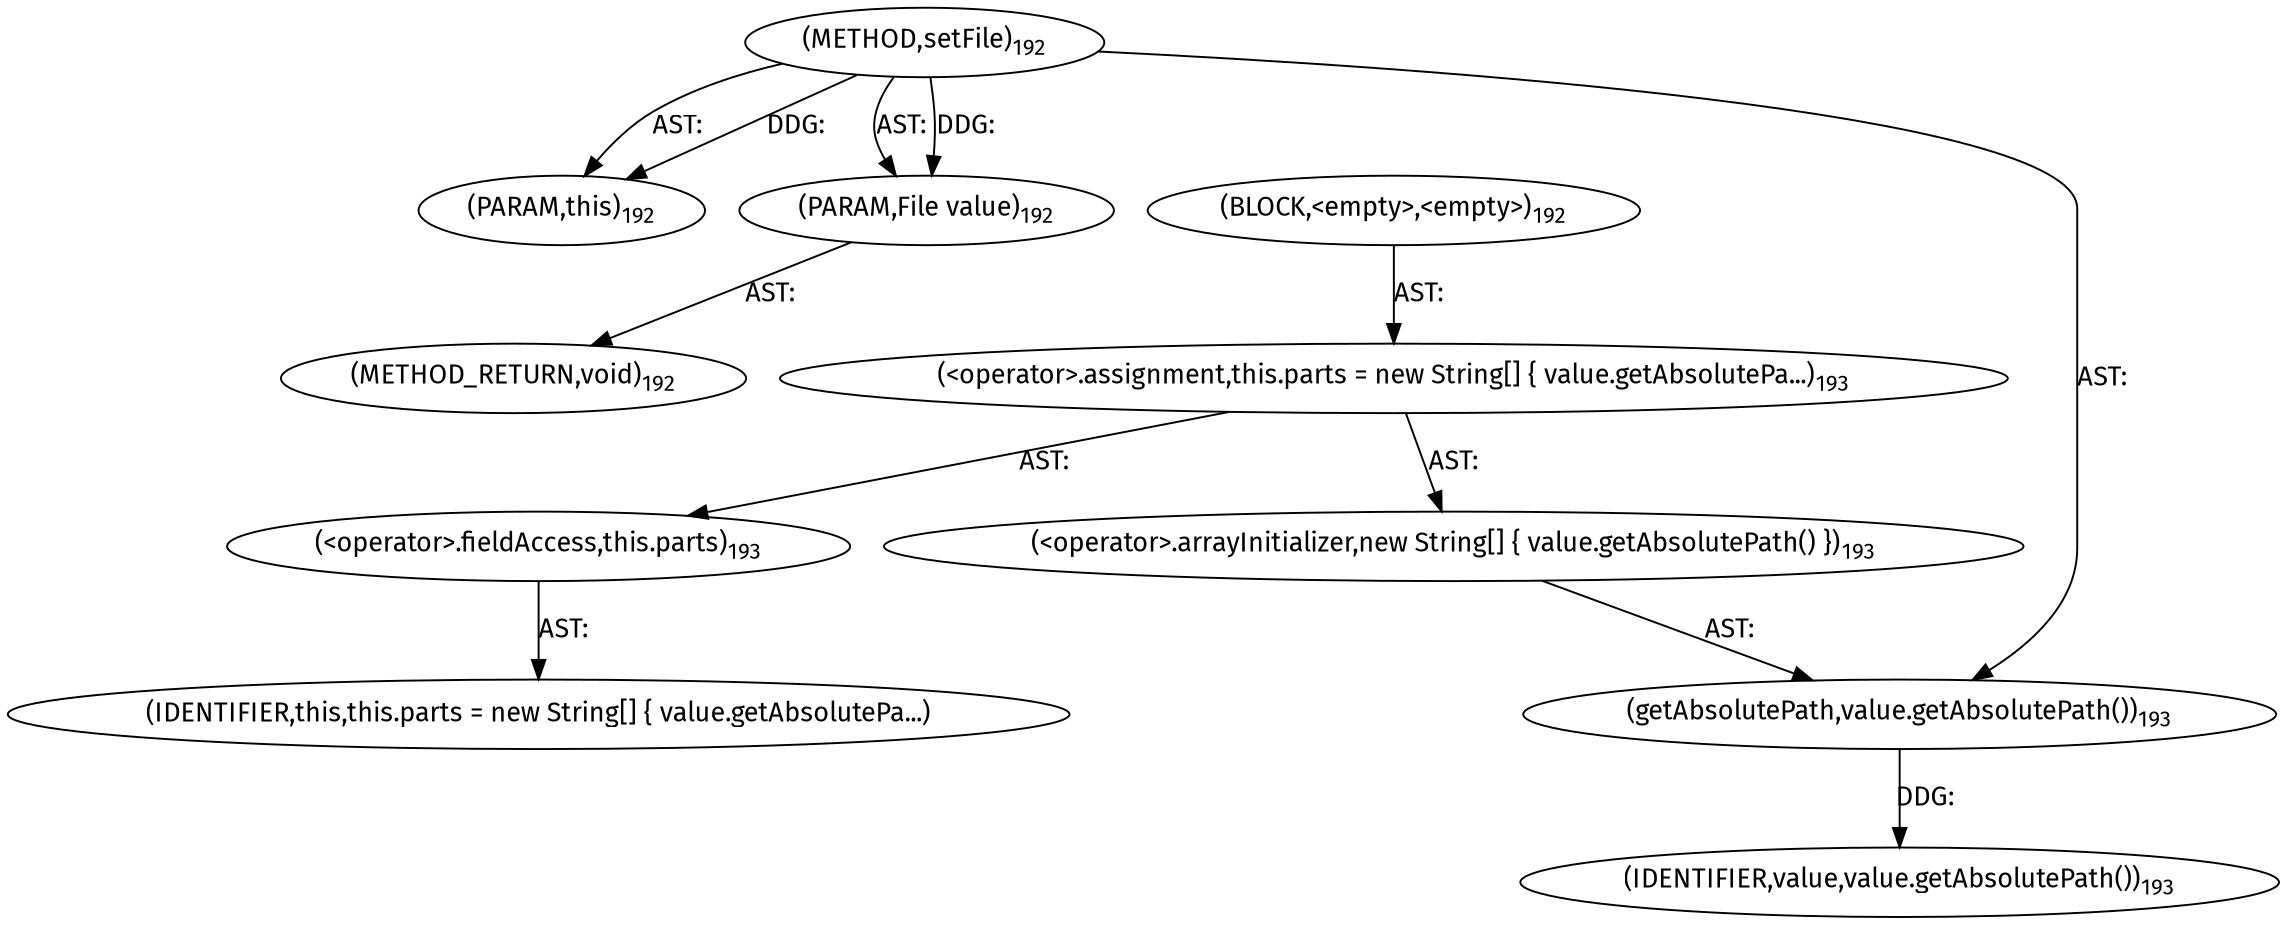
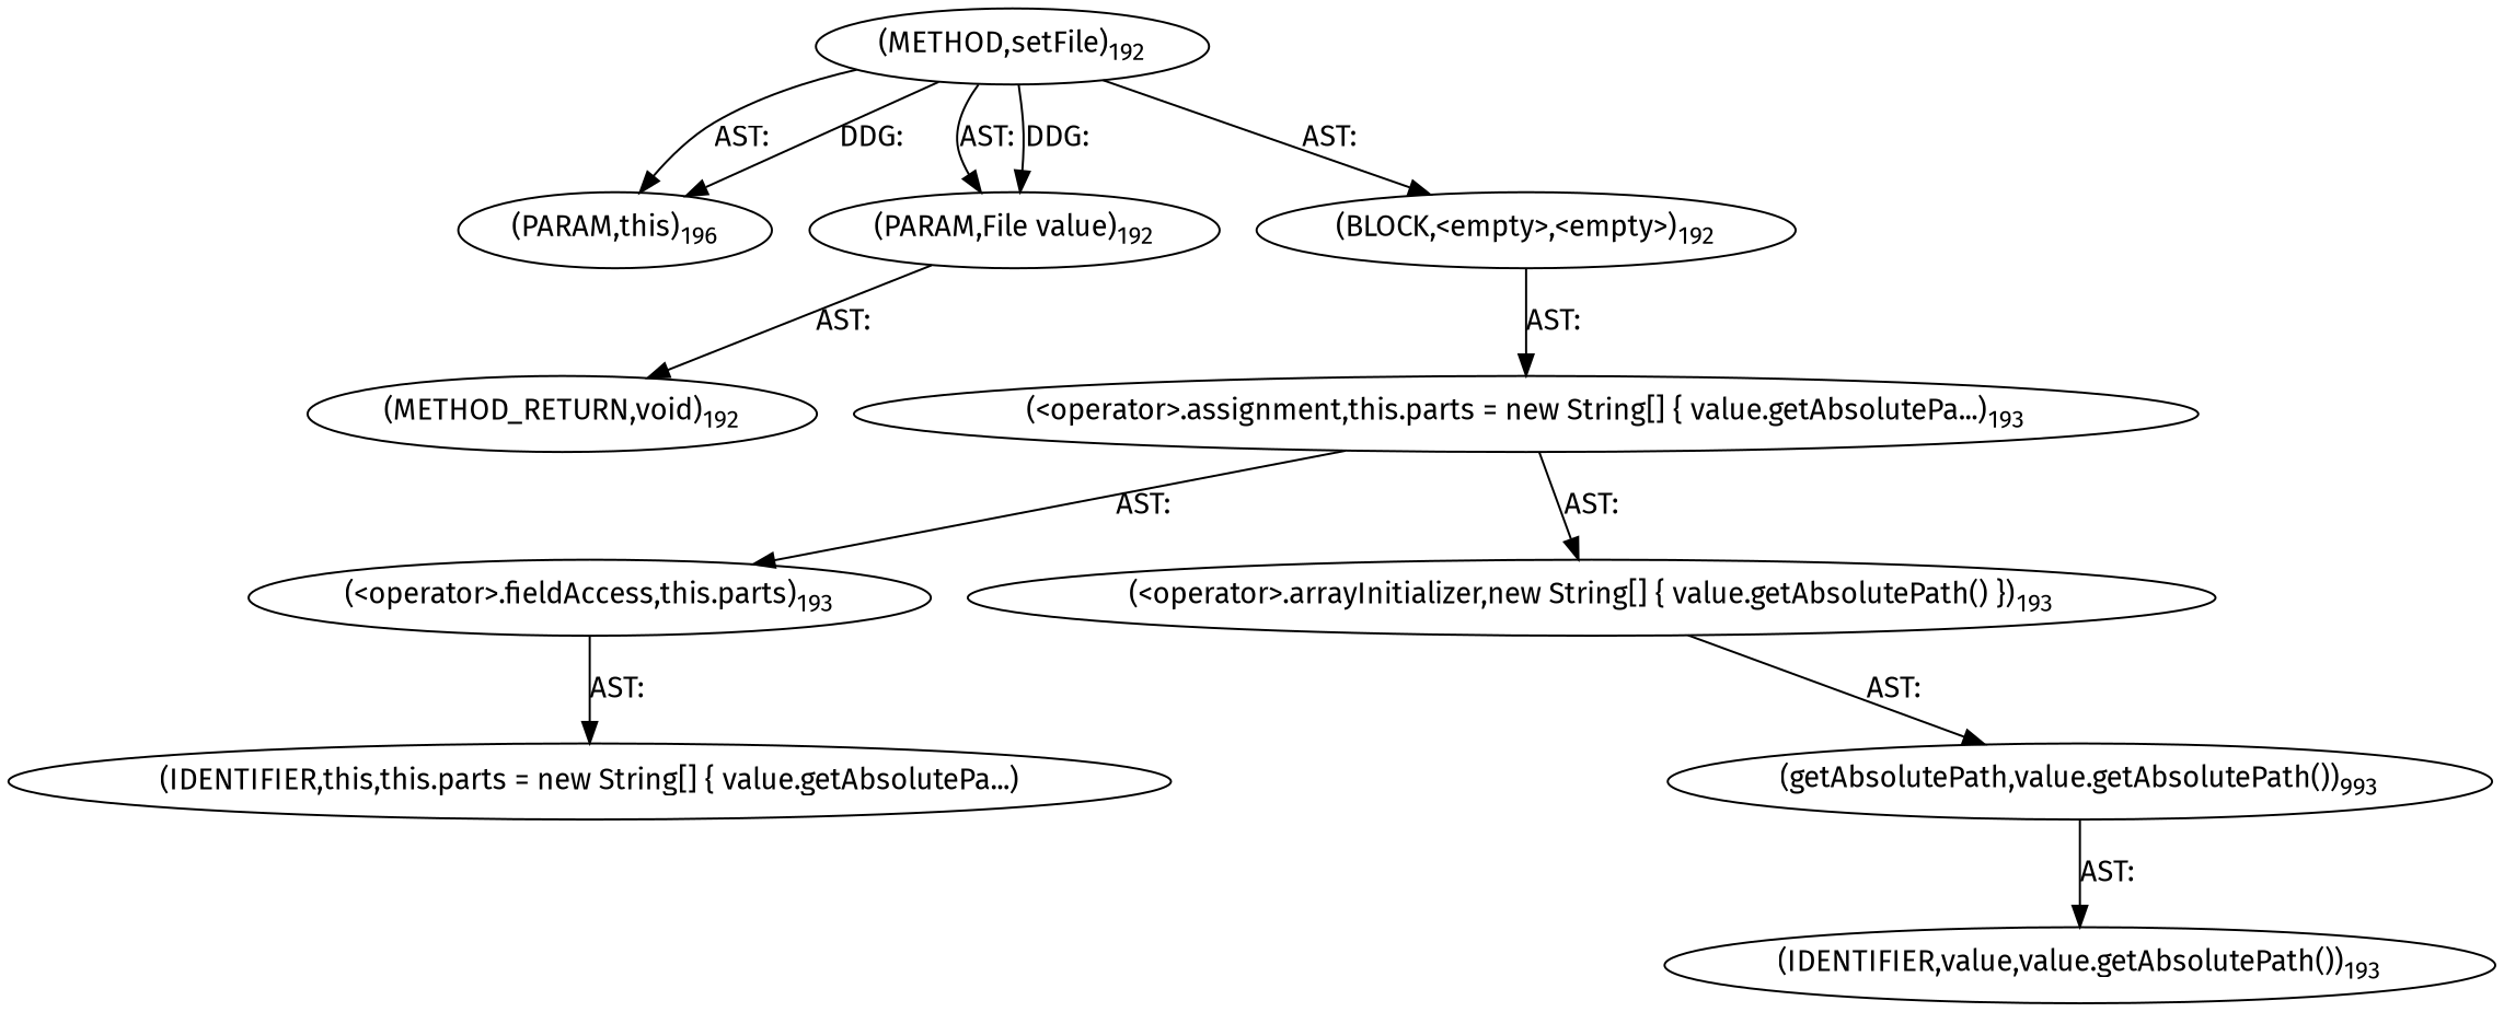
  digraph {
    fontname="Fira Sans"
    node [fontname="Fira Sans"]
    edge [fontname="Fira Sans"]
    n1 [label=<(METHOD,setFile)<SUB>192</SUB>>]
-   n2 [label=<(PARAM,this)<SUB>192</SUB>>]
+   n2 [label=<(PARAM,this)<SUB>196</SUB>>]
    n3 [label=<(PARAM,File value)<SUB>192</SUB>>]
    n4 [label=<(BLOCK,&lt;empty&gt;,&lt;empty&gt;)<SUB>192</SUB>>]
    n5 [label=<(METHOD_RETURN,void)<SUB>192</SUB>>]
    n6 [label=<(&lt;operator&gt;.assignment,this.parts = new String[] { value.getAbsolutePa...)<SUB>193</SUB>>]
    n7 [label=<(&lt;operator&gt;.fieldAccess,this.parts)<SUB>193</SUB>>]
    n8 [label=<(&lt;operator&gt;.arrayInitializer,new String[] { value.getAbsolutePath() })<SUB>193</SUB>>]
    n9 [label=<(IDENTIFIER,this,this.parts = new String[] { value.getAbsolutePa...)>]
-   n10 [label=<(getAbsolutePath,value.getAbsolutePath())<SUB>193</SUB>>]
+   n10 [label=<(getAbsolutePath,value.getAbsolutePath())<SUB>993</SUB>>]
    n11 [label=<(IDENTIFIER,value,value.getAbsolutePath())<SUB>193</SUB>>]
    n1 -> n2 [label="AST: "]
    n1 -> n2 [label="DDG: "]
    n1 -> n3 [label="AST: "]
    n1 -> n3 [label="DDG: "]
-   n1 -> n10 [label="AST: "]
+   n1 -> n4 [label="AST: "]
    n3 -> n5 [label="AST: "]
    n4 -> n6 [label="AST: "]
    n6 -> n7 [label="AST: "]
    n6 -> n8 [label="AST: "]
    n7 -> n9 [label="AST: "]
    n8 -> n10 [label="AST: "]
-   n10 -> n11 [label="DDG: "]
+   n10 -> n11 [label="AST: "]
  }
